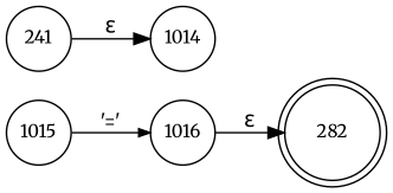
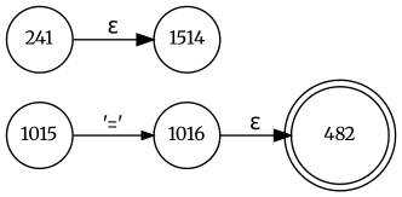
  digraph {
    fontname=Merriweather
    rankdir=LR
    node [fixedsize=true fontname=Merriweather fontsize=11 shape=circle peripheries=1]
    edge [fontname=Merriweather]
-   n1 [label=282 shape=doublecircle width=.6 peripheries=""]
-   n2 [label=1014 width=.55]
+   n1 [label=482 shape=doublecircle width=.6 peripheries=""]
+   n2 [label=1514 width=.55]
    n3 [label=1015 width=.55]
    n4 [label=1016 width=.55]
    n5 [label=241 width=.55]
    n3 -> n4 [arrowhead=normal arrowsize=.7 fontsize=11 label="'='"]
    n4 -> n1 [label="&epsilon;"]
    n5 -> n2 [label="&epsilon;"]
  }
